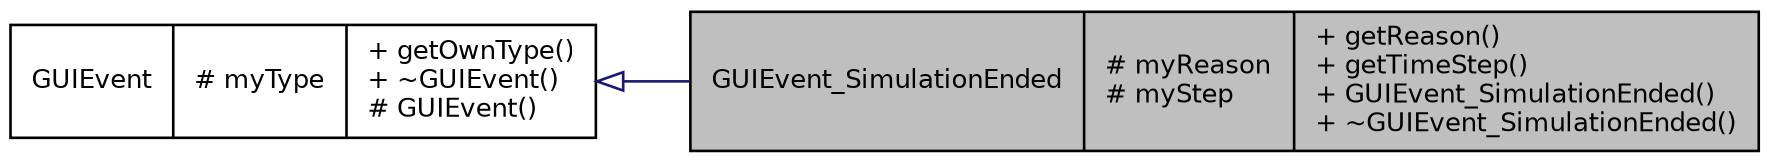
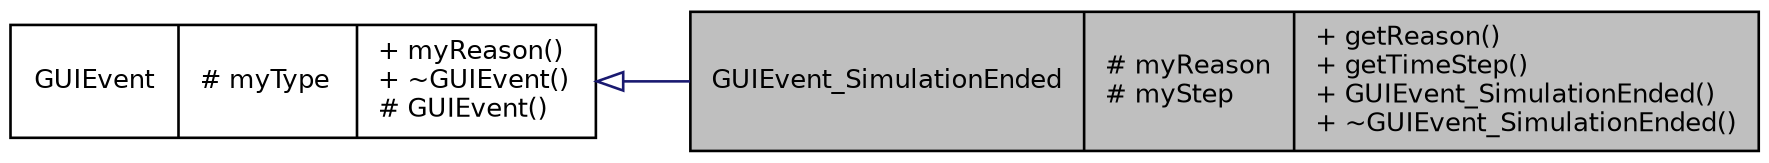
  digraph {
    rankdir=LR
    node [color=black fontname=Helvetica fontsize=10 shape=record style=filled]
    n1 [fillcolor=grey75 fontcolor=black height=0.2 label="{GUIEvent_SimulationEnded\n|# myReason\l# myStep\l|+ getReason()\l+ getTimeStep()\l+ GUIEvent_SimulationEnded()\l+ ~GUIEvent_SimulationEnded()\l}" width=0.4]
-   n2 [fillcolor=white height=0.2 label="{GUIEvent\n|# myType\l|+ getOwnType()\l+ ~GUIEvent()\l# GUIEvent()\l}" width=0.4]
+   n2 [fillcolor=white height=0.2 label="{GUIEvent\n|# myType\l|+ myReason()\l+ ~GUIEvent()\l# GUIEvent()\l}" width=0.4]
    n2 -> n1 [arrowtail=onormal color=midnightblue dir=back fontname=Helvetica fontsize=10 labelfontname=Helvetica labelfontsize=10 style=solid]
  }
